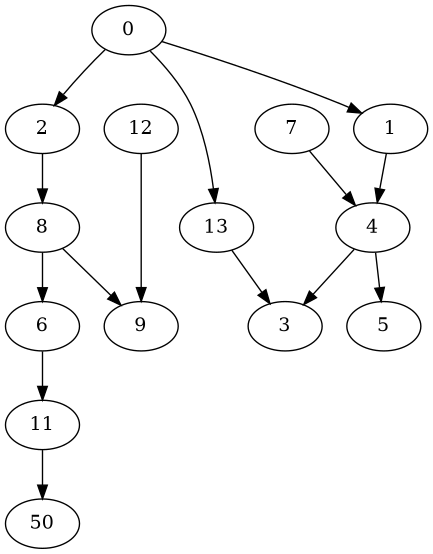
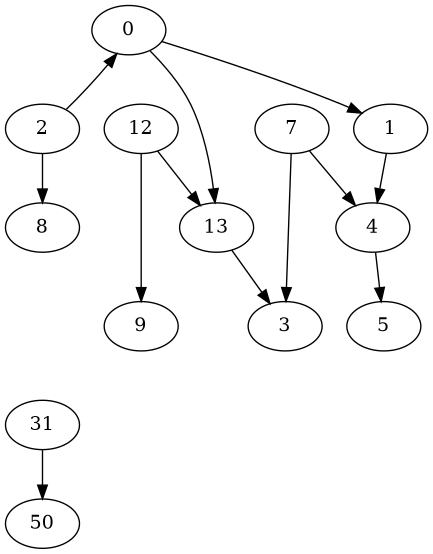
  strict digraph {
    0
    1
    13
    4
    7
    3
    5
    2
    8
-   6
    9
    12
-   11
+   11 [label=31]
    n14 [label=50]
    0 -> 1
    0 -> 13
    1 -> 4
    13 -> 3
    4 -> 5
    7 -> 4
-   4 -> 3
-   0 -> 2
+   7 -> 3
+   2 -> 0
    2 -> 8
-   8 -> 6
-   8 -> 9
-   6 -> 11
+   12 -> 13
    12 -> 9
    11 -> n14
  }
